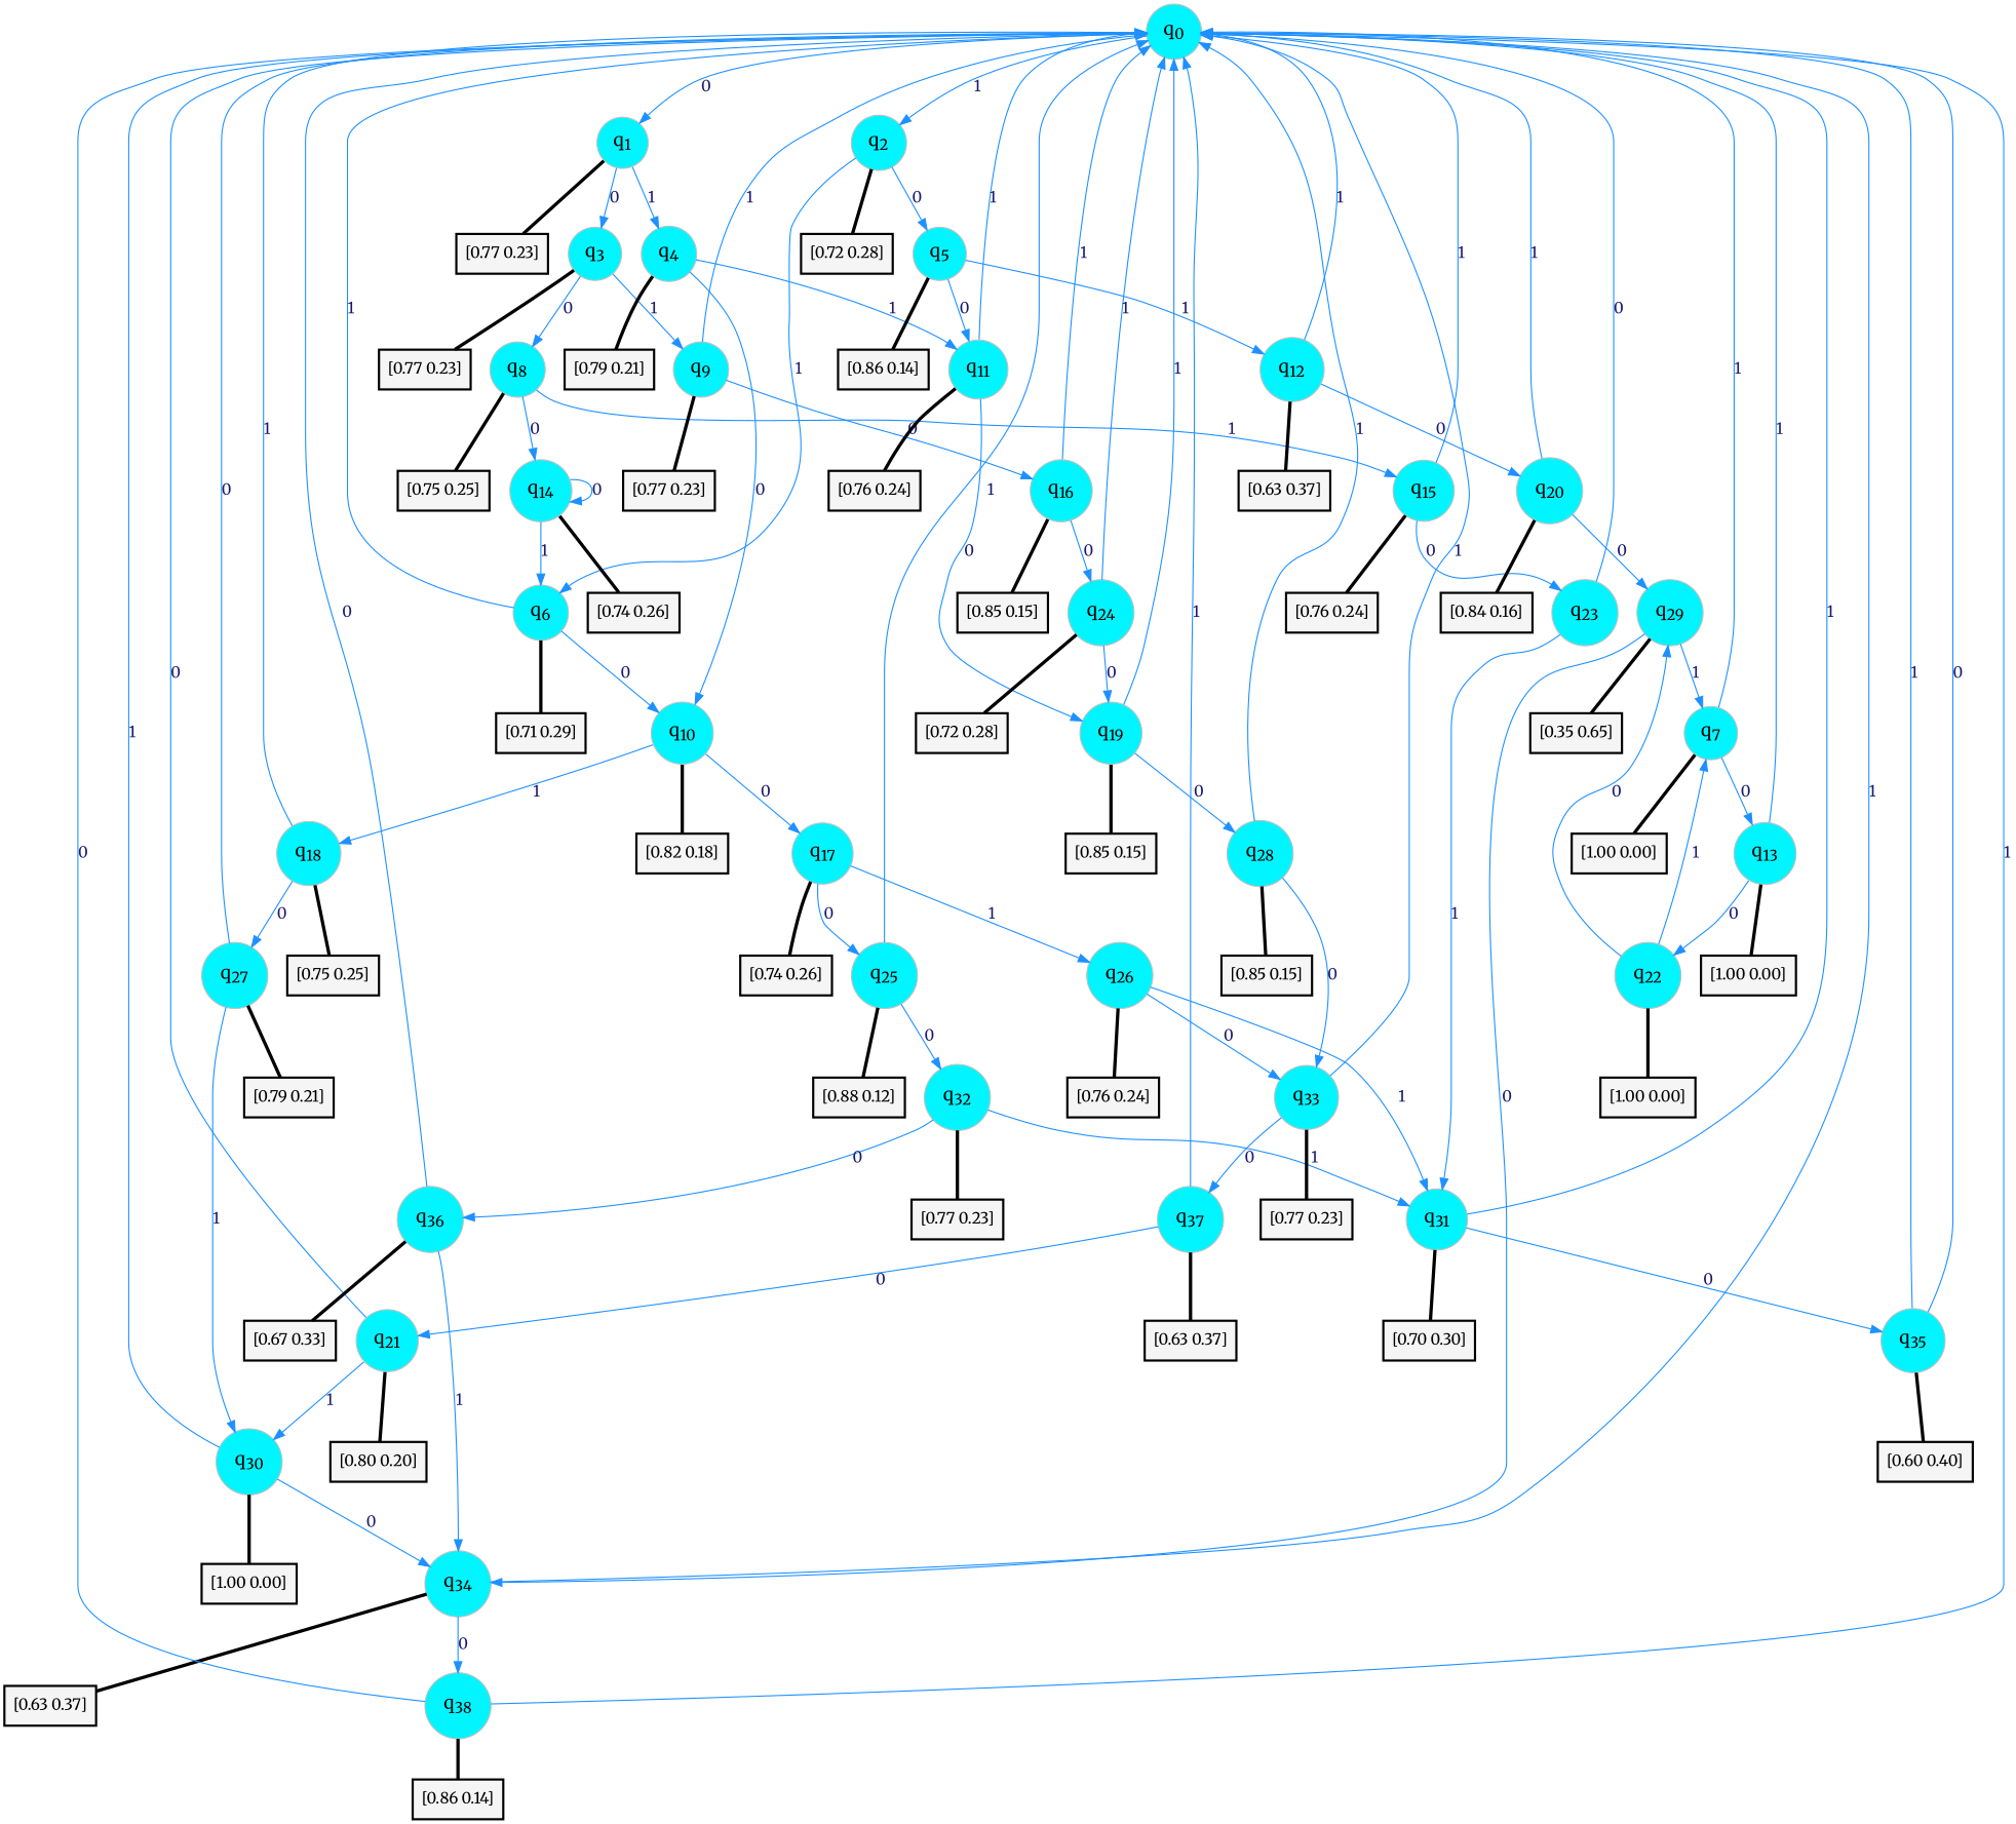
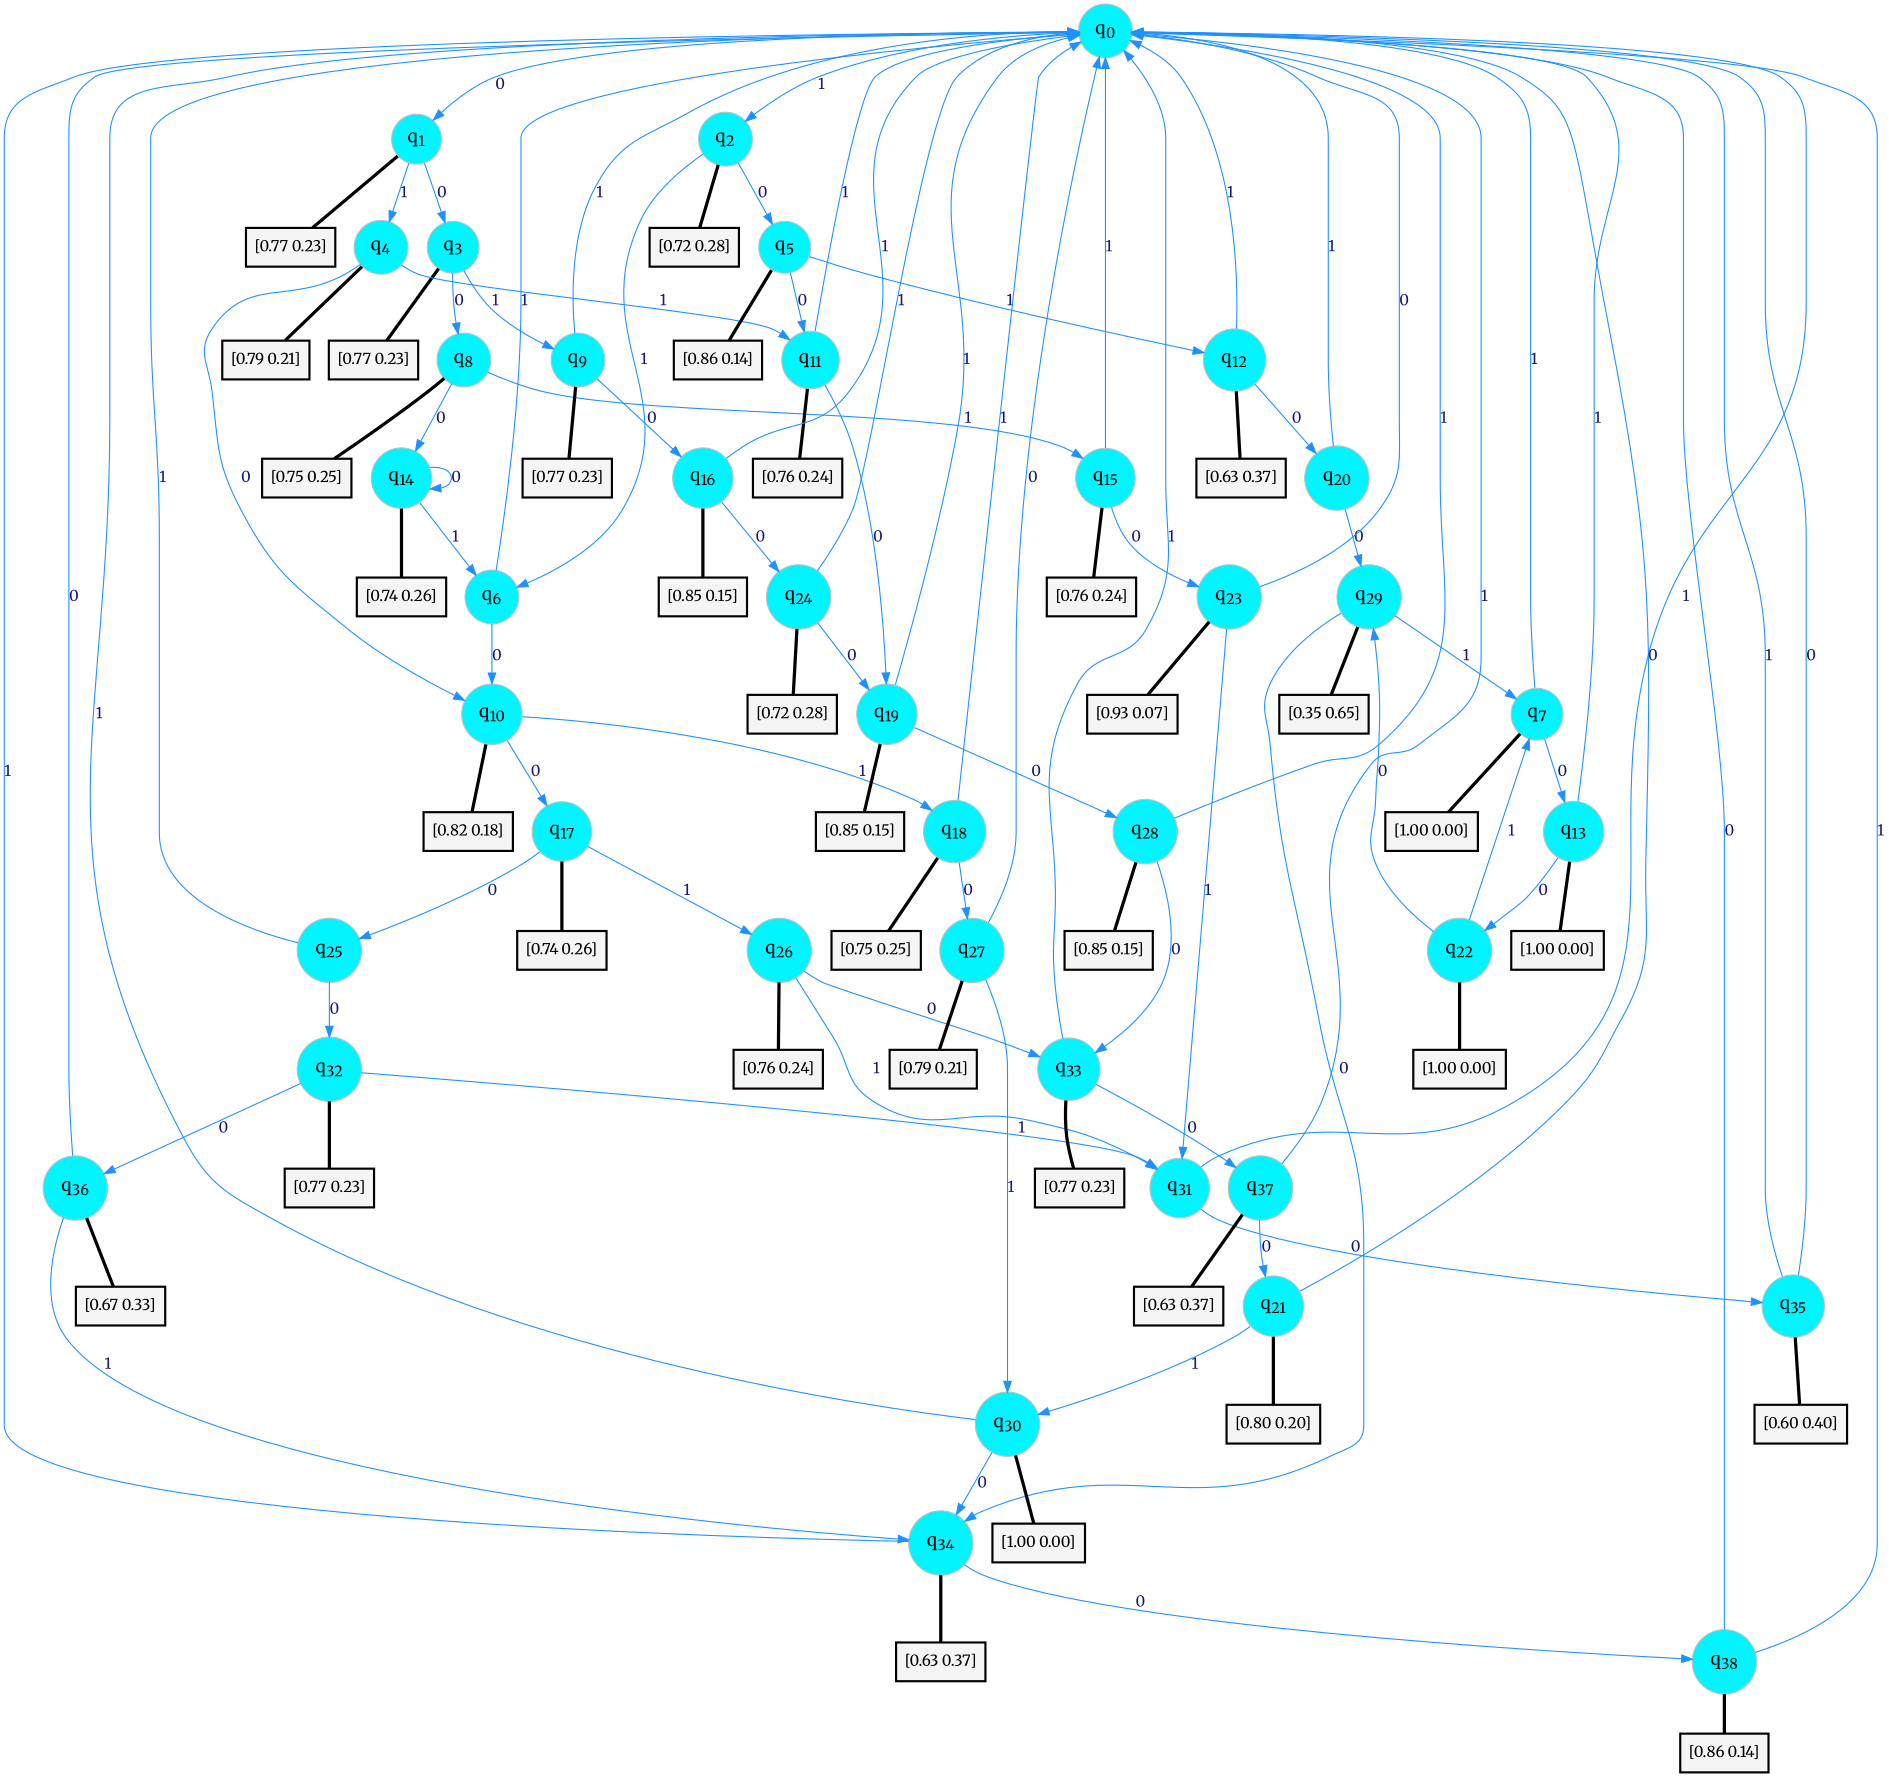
  digraph {
    fontname=Merriweather
    rankdir=TD
    node [color=gray fillcolor=turquoise1 fontcolor=black fontname=Merriweather fontsize=16 fontweight=bold shape=circle style=filled]
    edge [arrowsize=1 color=dodgerblue1 fontcolor=midnightblue fontname=Merriweather fontweight=bold penwidth=1 style=solid weight=20]
    n1 [label=<q<SUB>0</SUB>>]
    n2 [label=<q<SUB>1</SUB>>]
    n3 [label=<q<SUB>2</SUB>>]
    n4 [label=<q<SUB>3</SUB>>]
    n5 [label=<q<SUB>4</SUB>>]
    n6 [color=black fillcolor=whitesmoke fontsize=14 label="[0.77 0.23]" penwidth=2 shape=box]
    n7 [label=<q<SUB>5</SUB>>]
    n8 [label=<q<SUB>6</SUB>>]
    n9 [color=black fillcolor=whitesmoke fontsize=14 label="[0.72 0.28]" penwidth=2 shape=box]
    n10 [label=<q<SUB>8</SUB>>]
    n11 [label=<q<SUB>9</SUB>>]
    n12 [color=black fillcolor=whitesmoke fontsize=14 label="[0.77 0.23]" penwidth=2 shape=box]
    n13 [label=<q<SUB>10</SUB>>]
    n14 [label=<q<SUB>11</SUB>>]
    n15 [color=black fillcolor=whitesmoke fontsize=14 label="[0.79 0.21]" penwidth=2 shape=box]
    n16 [label=<q<SUB>12</SUB>>]
    n17 [color=black fillcolor=whitesmoke fontsize=14 label="[0.86 0.14]" penwidth=2 shape=box]
-   n18 [color=black fillcolor=whitesmoke fontsize=14 label="[0.71 0.29]" penwidth=2 shape=box]
    n19 [label=<q<SUB>14</SUB>>]
    n20 [label=<q<SUB>15</SUB>>]
    n21 [color=black fillcolor=whitesmoke fontsize=14 label="[0.75 0.25]" penwidth=2 shape=box]
    n22 [label=<q<SUB>16</SUB>>]
    n23 [color=black fillcolor=whitesmoke fontsize=14 label="[0.77 0.23]" penwidth=2 shape=box]
    n24 [label=<q<SUB>17</SUB>>]
    n25 [label=<q<SUB>18</SUB>>]
    n26 [color=black fillcolor=whitesmoke fontsize=14 label="[0.82 0.18]" penwidth=2 shape=box]
    n27 [label=<q<SUB>19</SUB>>]
    n28 [color=black fillcolor=whitesmoke fontsize=14 label="[0.76 0.24]" penwidth=2 shape=box]
    n29 [label=<q<SUB>20</SUB>>]
    n30 [color=black fillcolor=whitesmoke fontsize=14 label="[0.63 0.37]" penwidth=2 shape=box]
    n31 [label=<q<SUB>7</SUB>>]
    n32 [label=<q<SUB>13</SUB>>]
    n33 [color=black fillcolor=whitesmoke fontsize=14 label="[1.00 0.00]" penwidth=2 shape=box]
    n34 [label=<q<SUB>22</SUB>>]
    n35 [color=black fillcolor=whitesmoke fontsize=14 label="[1.00 0.00]" penwidth=2 shape=box]
    n36 [color=black fillcolor=whitesmoke fontsize=14 label="[0.74 0.26]" penwidth=2 shape=box]
    n37 [label=<q<SUB>23</SUB>>]
    n38 [color=black fillcolor=whitesmoke fontsize=14 label="[0.76 0.24]" penwidth=2 shape=box]
    n39 [label=<q<SUB>24</SUB>>]
    n40 [color=black fillcolor=whitesmoke fontsize=14 label="[0.85 0.15]" penwidth=2 shape=box]
    n41 [label=<q<SUB>25</SUB>>]
    n42 [label=<q<SUB>26</SUB>>]
    n43 [color=black fillcolor=whitesmoke fontsize=14 label="[0.74 0.26]" penwidth=2 shape=box]
    n44 [label=<q<SUB>27</SUB>>]
    n45 [color=black fillcolor=whitesmoke fontsize=14 label="[0.75 0.25]" penwidth=2 shape=box]
    n46 [label=<q<SUB>28</SUB>>]
    n47 [color=black fillcolor=whitesmoke fontsize=14 label="[0.85 0.15]" penwidth=2 shape=box]
    n48 [label=<q<SUB>29</SUB>>]
-   n49 [color=black fillcolor=whitesmoke fontsize=14 label="[0.84 0.16]" penwidth=2 shape=box]
    n50 [color=black fillcolor=whitesmoke fontsize=14 label="[1.00 0.00]" penwidth=2 shape=box]
    n51 [label=<q<SUB>31</SUB>>]
+   n52 [color=black fillcolor=whitesmoke fontsize=14 label="[0.93 0.07]" penwidth=2 shape=box]
    n53 [color=black fillcolor=whitesmoke fontsize=14 label="[0.72 0.28]" penwidth=2 shape=box]
    n54 [label=<q<SUB>32</SUB>>]
-   n55 [color=black fillcolor=whitesmoke fontsize=14 label="[0.88 0.12]" penwidth=2 shape=box]
    n56 [label=<q<SUB>33</SUB>>]
    n57 [color=black fillcolor=whitesmoke fontsize=14 label="[0.76 0.24]" penwidth=2 shape=box]
    n58 [label=<q<SUB>30</SUB>>]
    n59 [color=black fillcolor=whitesmoke fontsize=14 label="[0.79 0.21]" penwidth=2 shape=box]
    n60 [color=black fillcolor=whitesmoke fontsize=14 label="[0.85 0.15]" penwidth=2 shape=box]
    n61 [label=<q<SUB>34</SUB>>]
    n62 [color=black fillcolor=whitesmoke fontsize=14 label="[0.35 0.65]" penwidth=2 shape=box]
    n63 [label=<q<SUB>21</SUB>>]
    n64 [color=black fillcolor=whitesmoke fontsize=14 label="[0.80 0.20]" penwidth=2 shape=box]
    n65 [color=black fillcolor=whitesmoke fontsize=14 label="[1.00 0.00]" penwidth=2 shape=box]
    n66 [label=<q<SUB>35</SUB>>]
-   n67 [color=black fillcolor=whitesmoke fontsize=14 label="[0.70 0.30]" penwidth=2 shape=box]
    n68 [label=<q<SUB>36</SUB>>]
    n69 [color=black fillcolor=whitesmoke fontsize=14 label="[0.77 0.23]" penwidth=2 shape=box]
    n70 [label=<q<SUB>37</SUB>>]
    n71 [color=black fillcolor=whitesmoke fontsize=14 label="[0.77 0.23]" penwidth=2 shape=box]
    n72 [label=<q<SUB>38</SUB>>]
    n73 [color=black fillcolor=whitesmoke fontsize=14 label="[0.63 0.37]" penwidth=2 shape=box]
    n74 [color=black fillcolor=whitesmoke fontsize=14 label="[0.60 0.40]" penwidth=2 shape=box]
    n75 [color=black fillcolor=whitesmoke fontsize=14 label="[0.67 0.33]" penwidth=2 shape=box]
    n76 [color=black fillcolor=whitesmoke fontsize=14 label="[0.63 0.37]" penwidth=2 shape=box]
    n77 [color=black fillcolor=whitesmoke fontsize=14 label="[0.86 0.14]" penwidth=2 shape=box]
    n1 -> n2 [label=0]
    n1 -> n3 [label=1]
    n2 -> n4 [label=0]
    n2 -> n5 [label=1]
    n2 -> n6 [arrowhead=none color=black penwidth=3]
    n3 -> n7 [label=0]
    n3 -> n8 [label=1]
    n3 -> n9 [arrowhead=none color=black penwidth=3]
    n4 -> n10 [label=0]
    n4 -> n11 [label=1]
    n4 -> n12 [arrowhead=none color=black penwidth=3]
    n5 -> n13 [label=0]
    n5 -> n14 [label=1]
    n5 -> n15 [arrowhead=none color=black penwidth=3]
    n7 -> n14 [label=0]
    n7 -> n16 [label=1]
    n7 -> n17 [arrowhead=none color=black penwidth=3]
    n8 -> n1 [label=1]
    n8 -> n13 [label=0]
-   n8 -> n18 [arrowhead=none color=black penwidth=3]
    n10 -> n19 [label=0]
    n10 -> n20 [label=1]
    n10 -> n21 [arrowhead=none color=black penwidth=3]
    n11 -> n1 [label=1]
    n11 -> n22 [label=0]
    n11 -> n23 [arrowhead=none color=black penwidth=3]
    n13 -> n24 [label=0]
    n13 -> n25 [label=1]
    n13 -> n26 [arrowhead=none color=black penwidth=3]
    n14 -> n1 [label=1]
    n14 -> n27 [label=0]
    n14 -> n28 [arrowhead=none color=black penwidth=3]
    n16 -> n1 [label=1]
    n16 -> n29 [label=0]
    n16 -> n30 [arrowhead=none color=black penwidth=3]
    n19 -> n8 [label=1]
    n19 -> n19 [label=0]
    n19 -> n36 [arrowhead=none color=black penwidth=3]
    n20 -> n1 [label=1]
    n20 -> n37 [label=0]
    n20 -> n38 [arrowhead=none color=black penwidth=3]
    n22 -> n1 [label=1]
    n22 -> n39 [label=0]
    n22 -> n40 [arrowhead=none color=black penwidth=3]
    n24 -> n41 [label=0]
    n24 -> n42 [label=1]
    n24 -> n43 [arrowhead=none color=black penwidth=3]
    n25 -> n1 [label=1]
    n25 -> n44 [label=0]
    n25 -> n45 [arrowhead=none color=black penwidth=3]
    n27 -> n1 [label=1]
    n27 -> n46 [label=0]
    n27 -> n47 [arrowhead=none color=black penwidth=3]
    n29 -> n1 [label=1]
    n29 -> n48 [label=0]
-   n29 -> n49 [arrowhead=none color=black penwidth=3]
    n31 -> n1 [label=1]
    n31 -> n32 [label=0]
    n31 -> n33 [arrowhead=none color=black penwidth=3]
    n32 -> n1 [label=1]
    n32 -> n34 [label=0]
    n32 -> n35 [arrowhead=none color=black penwidth=3]
    n34 -> n31 [label=1]
    n34 -> n48 [label=0]
    n34 -> n50 [arrowhead=none color=black penwidth=3]
    n37 -> n1 [label=0]
    n37 -> n51 [label=1]
+   n37 -> n52 [arrowhead=none color=black penwidth=3]
    n39 -> n1 [label=1]
    n39 -> n27 [label=0]
    n39 -> n53 [arrowhead=none color=black penwidth=3]
    n41 -> n1 [label=1]
    n41 -> n54 [label=0]
-   n41 -> n55 [arrowhead=none color=black penwidth=3]
    n42 -> n51 [label=1]
    n42 -> n56 [label=0]
    n42 -> n57 [arrowhead=none color=black penwidth=3]
    n44 -> n1 [label=0]
    n44 -> n58 [label=1]
    n44 -> n59 [arrowhead=none color=black penwidth=3]
    n46 -> n1 [label=1]
    n46 -> n56 [label=0]
    n46 -> n60 [arrowhead=none color=black penwidth=3]
    n48 -> n31 [label=1]
    n48 -> n61 [label=0]
    n48 -> n62 [arrowhead=none color=black penwidth=3]
    n51 -> n1 [label=1]
    n51 -> n66 [label=0]
-   n51 -> n67 [arrowhead=none color=black penwidth=3]
    n54 -> n51 [label=1]
    n54 -> n68 [label=0]
    n54 -> n69 [arrowhead=none color=black penwidth=3]
    n56 -> n1 [label=1]
    n56 -> n70 [label=0]
    n56 -> n71 [arrowhead=none color=black penwidth=3]
    n58 -> n1 [label=1]
    n58 -> n61 [label=0]
    n58 -> n65 [arrowhead=none color=black penwidth=3]
    n61 -> n1 [label=1]
    n61 -> n72 [label=0]
    n61 -> n73 [arrowhead=none color=black penwidth=3]
    n63 -> n1 [label=0]
    n63 -> n58 [label=1]
    n63 -> n64 [arrowhead=none color=black penwidth=3]
    n66 -> n1 [label=0]
    n66 -> n1 [label=1]
    n66 -> n74 [arrowhead=none color=black penwidth=3]
    n68 -> n1 [label=0]
    n68 -> n61 [label=1]
    n68 -> n75 [arrowhead=none color=black penwidth=3]
    n70 -> n1 [label=1]
    n70 -> n63 [label=0]
    n70 -> n76 [arrowhead=none color=black penwidth=3]
    n72 -> n1 [label=0]
    n72 -> n1 [label=1]
    n72 -> n77 [arrowhead=none color=black penwidth=3]
  }
